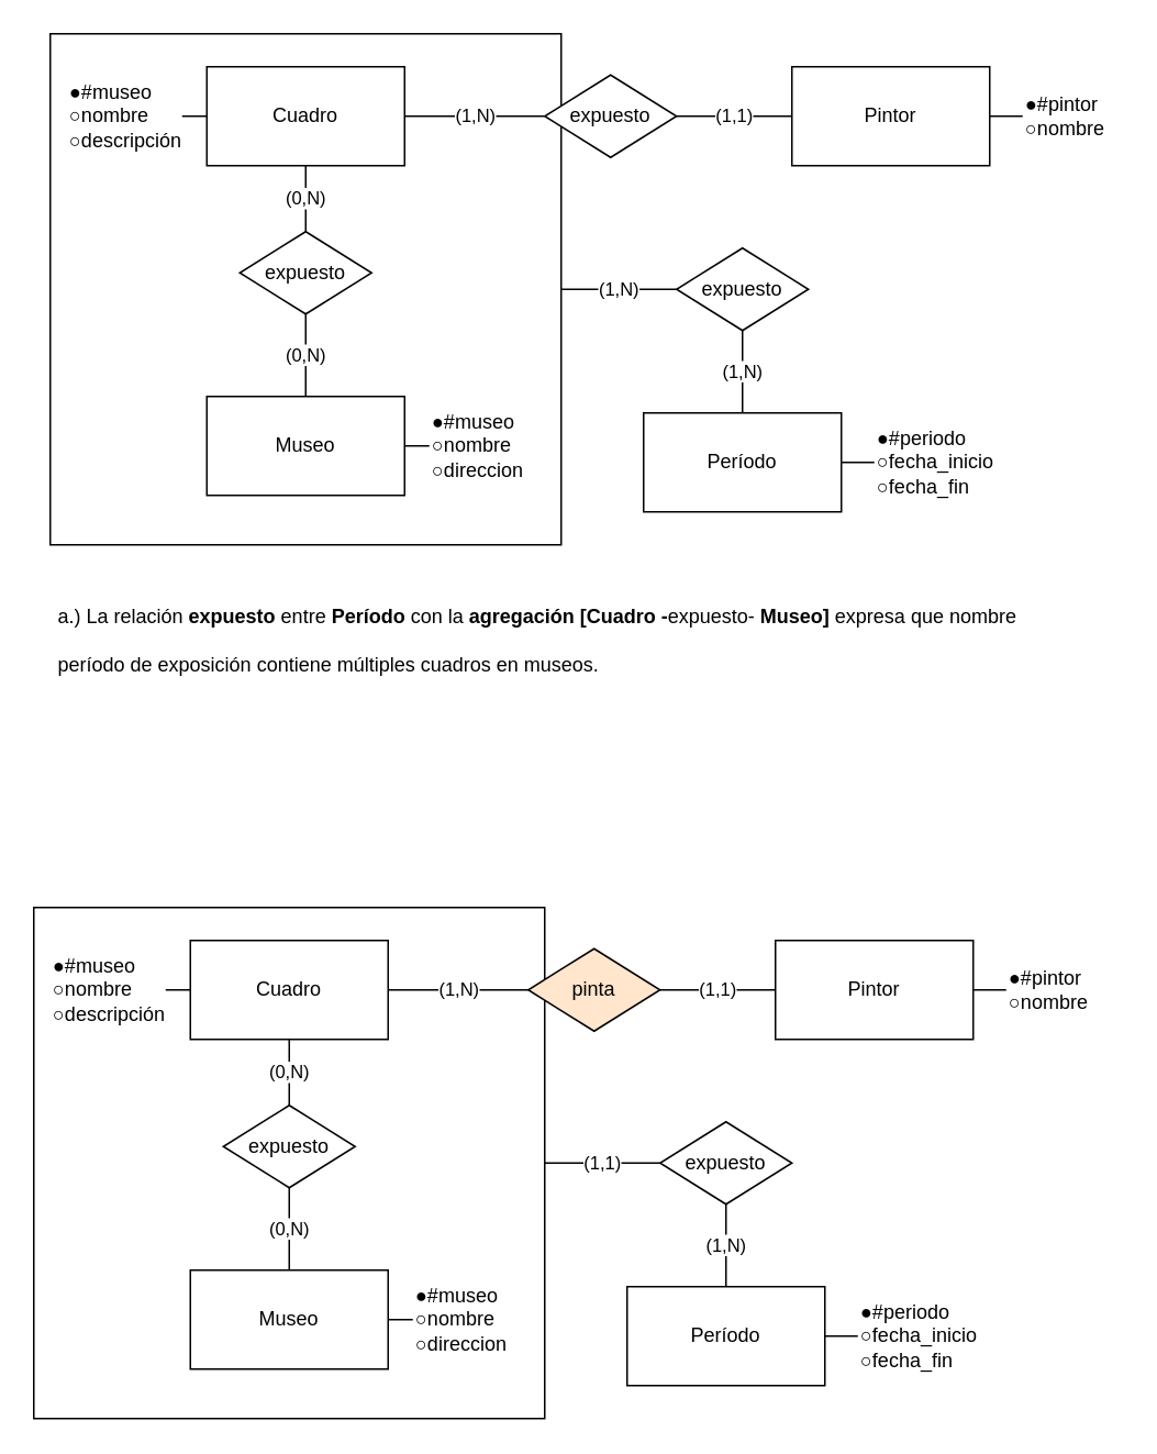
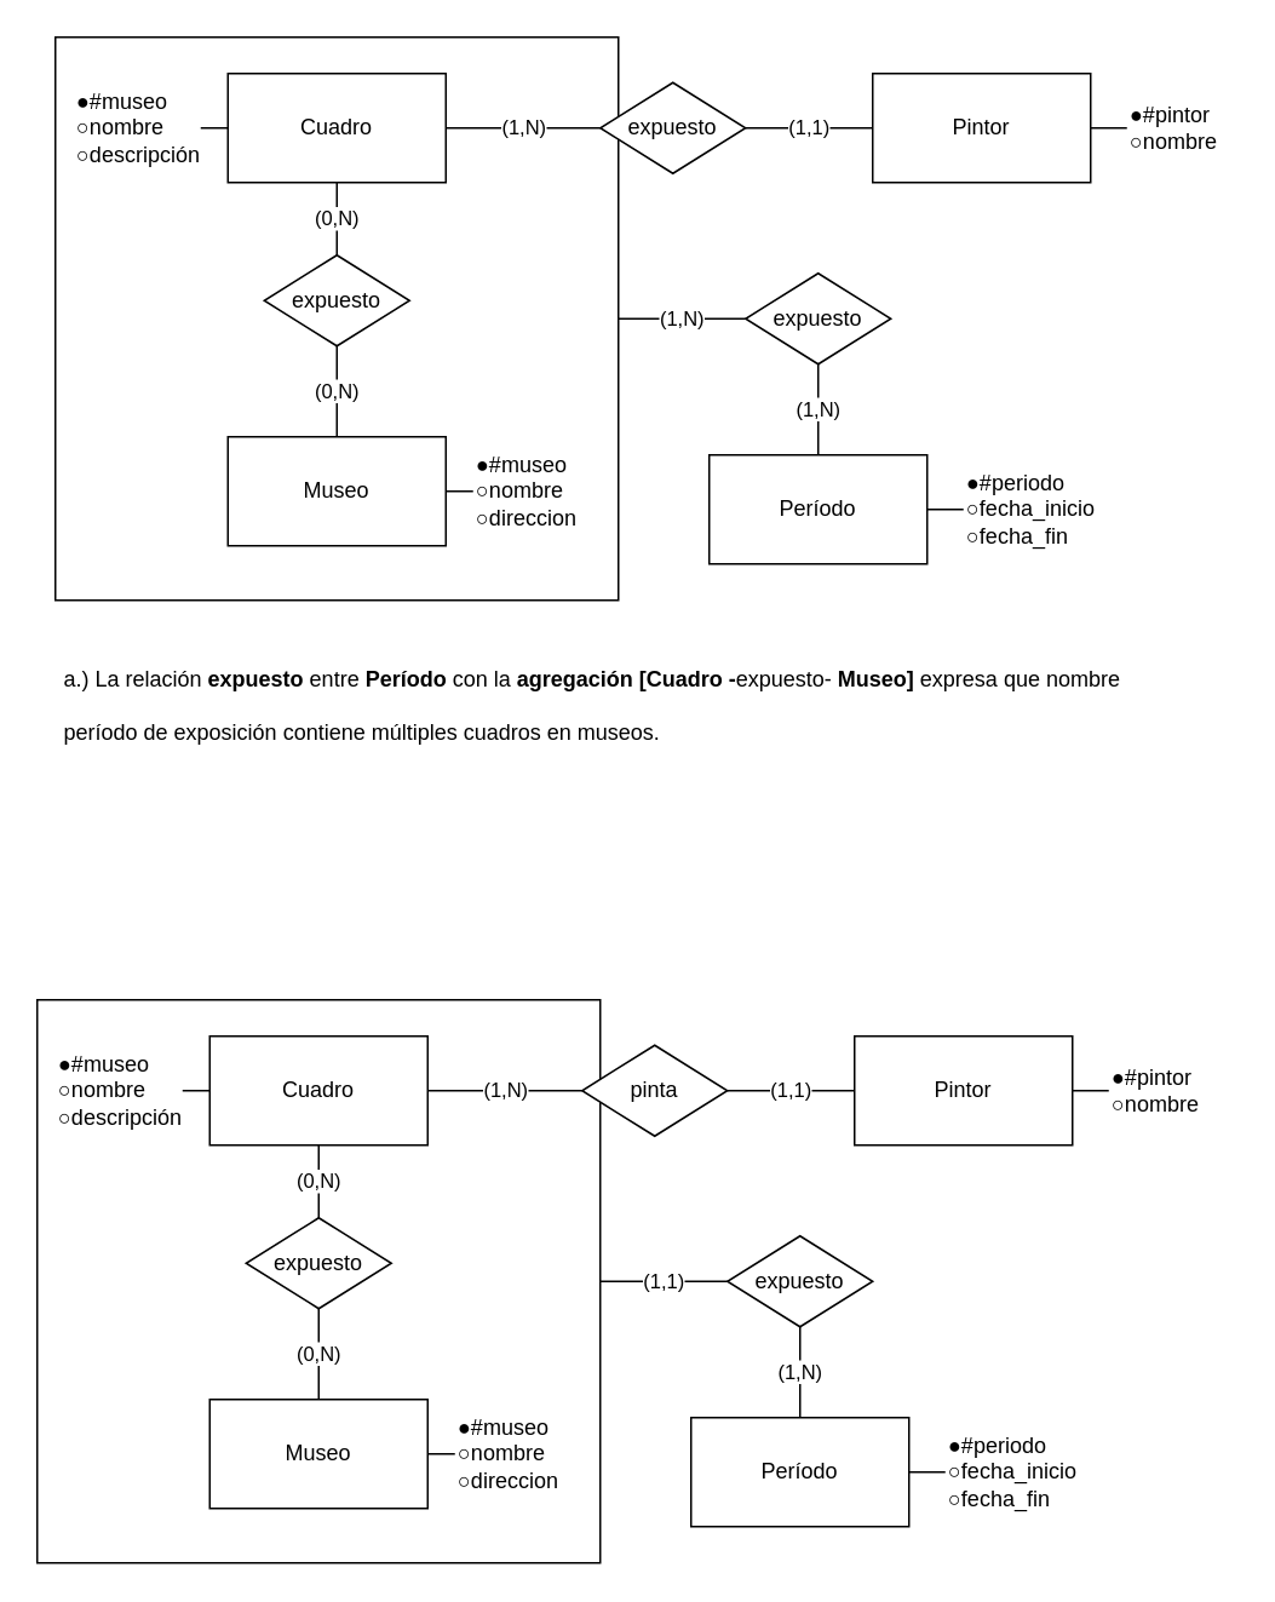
  <mxCell id="0" />
  <mxCell id="1" parent="0" />
  <mxCell id="2" value="(1,N)" style="edgeStyle=orthogonalEdgeStyle;rounded=0;orthogonalLoop=1;jettySize=auto;html=1;exitX=1;exitY=0.5;exitDx=0;exitDy=0;entryX=0;entryY=0.5;entryDx=0;entryDy=0;startArrow=none;startFill=0;endArrow=none;endFill=0;" parent="1" source="3" target="18" edge="1"><mxGeometry relative="1" as="geometry" /></mxCell>
  <mxCell id="3" value="" style="whiteSpace=wrap;html=1;aspect=fixed;" parent="1" vertex="1"><mxGeometry x="30" y="20" width="310" height="310" as="geometry" /></mxCell>
  <mxCell id="4" value="(0,N)" style="edgeStyle=orthogonalEdgeStyle;rounded=0;orthogonalLoop=1;jettySize=auto;html=1;exitX=0.5;exitY=1;exitDx=0;exitDy=0;entryX=0.5;entryY=0;entryDx=0;entryDy=0;startArrow=none;startFill=0;endArrow=none;endFill=0;" parent="1" source="6" target="13" edge="1"><mxGeometry relative="1" as="geometry" /></mxCell>
  <mxCell id="5" style="edgeStyle=orthogonalEdgeStyle;rounded=0;orthogonalLoop=1;jettySize=auto;html=1;exitX=0;exitY=0.5;exitDx=0;exitDy=0;entryX=1;entryY=0.5;entryDx=0;entryDy=0;startArrow=none;startFill=0;endArrow=none;endFill=0;" parent="1" source="6" target="23" edge="1"><mxGeometry relative="1" as="geometry" /></mxCell>
  <mxCell id="6" value="Cuadro" style="rounded=0;whiteSpace=wrap;html=1;" parent="1" vertex="1"><mxGeometry x="125" y="40" width="120" height="60" as="geometry" /></mxCell>
  <mxCell id="7" style="edgeStyle=orthogonalEdgeStyle;rounded=0;orthogonalLoop=1;jettySize=auto;html=1;exitX=1;exitY=0.5;exitDx=0;exitDy=0;entryX=0;entryY=0.5;entryDx=0;entryDy=0;startArrow=none;startFill=0;endArrow=none;endFill=0;" parent="1" source="8" target="19" edge="1"><mxGeometry relative="1" as="geometry" /></mxCell>
  <mxCell id="8" value="Pintor" style="rounded=0;whiteSpace=wrap;html=1;" parent="1" vertex="1"><mxGeometry x="480" y="40" width="120" height="60" as="geometry" /></mxCell>
  <mxCell id="9" style="edgeStyle=orthogonalEdgeStyle;rounded=0;orthogonalLoop=1;jettySize=auto;html=1;exitX=1;exitY=0.5;exitDx=0;exitDy=0;entryX=0;entryY=0.5;entryDx=0;entryDy=0;startArrow=none;startFill=0;endArrow=none;endFill=0;" parent="1" source="10" target="22" edge="1"><mxGeometry relative="1" as="geometry" /></mxCell>
  <mxCell id="10" value="Museo" style="rounded=0;whiteSpace=wrap;html=1;" parent="1" vertex="1"><mxGeometry x="125" y="240" width="120" height="60" as="geometry" /></mxCell>
  <mxCell id="11" value="Período" style="rounded=0;whiteSpace=wrap;html=1;" parent="1" vertex="1"><mxGeometry x="390" y="250" width="120" height="60" as="geometry" /></mxCell>
  <mxCell id="12" value="(0,N)" style="edgeStyle=orthogonalEdgeStyle;rounded=0;orthogonalLoop=1;jettySize=auto;html=1;exitX=0.5;exitY=1;exitDx=0;exitDy=0;endArrow=none;endFill=0;" parent="1" source="13" target="10" edge="1"><mxGeometry relative="1" as="geometry" /></mxCell>
  <mxCell id="13" value="expuesto" style="rhombus;whiteSpace=wrap;html=1;" parent="1" vertex="1"><mxGeometry x="145" y="140" width="80" height="50" as="geometry" /></mxCell>
  <mxCell id="14" value="(1,N)" style="endArrow=none;html=1;rounded=0;exitX=1;exitY=0.5;exitDx=0;exitDy=0;entryX=0;entryY=0.5;entryDx=0;entryDy=0;" parent="1" source="6" target="16" edge="1"><mxGeometry relative="1" as="geometry"><mxPoint x="280" y="160" as="sourcePoint" /><mxPoint x="440" y="160" as="targetPoint" /></mxGeometry></mxCell>
  <mxCell id="15" value="(1,1)" style="edgeStyle=orthogonalEdgeStyle;rounded=0;orthogonalLoop=1;jettySize=auto;html=1;exitX=1;exitY=0.5;exitDx=0;exitDy=0;entryX=0;entryY=0.5;entryDx=0;entryDy=0;startArrow=none;startFill=0;endArrow=none;endFill=0;" parent="1" source="16" target="8" edge="1"><mxGeometry relative="1" as="geometry" /></mxCell>
  <mxCell id="16" value="expuesto" style="rhombus;whiteSpace=wrap;html=1;" parent="1" vertex="1"><mxGeometry x="330" y="45" width="80" height="50" as="geometry" /></mxCell>
  <mxCell id="17" value="(1,N)" style="edgeStyle=orthogonalEdgeStyle;rounded=0;orthogonalLoop=1;jettySize=auto;html=1;exitX=0.5;exitY=1;exitDx=0;exitDy=0;startArrow=none;startFill=0;endArrow=none;endFill=0;" parent="1" source="18" target="11" edge="1"><mxGeometry relative="1" as="geometry" /></mxCell>
  <mxCell id="18" value="expuesto" style="rhombus;whiteSpace=wrap;html=1;" parent="1" vertex="1"><mxGeometry x="410" y="150" width="80" height="50" as="geometry" /></mxCell>
  <mxCell id="19" value="●#pintor&lt;br&gt;○nombre" style="text;html=1;strokeColor=none;fillColor=none;align=left;verticalAlign=middle;whiteSpace=wrap;rounded=0;" parent="1" vertex="1"><mxGeometry x="620" y="55" width="60" height="30" as="geometry" /></mxCell>
  <mxCell id="20" style="edgeStyle=orthogonalEdgeStyle;rounded=0;orthogonalLoop=1;jettySize=auto;html=1;exitX=0;exitY=0.5;exitDx=0;exitDy=0;startArrow=none;startFill=0;endArrow=none;endFill=0;" parent="1" source="21" target="11" edge="1"><mxGeometry relative="1" as="geometry" /></mxCell>
  <mxCell id="21" value="&lt;span style=&quot;&quot;&gt;●#periodo&lt;/span&gt;&lt;br style=&quot;&quot;&gt;&lt;span style=&quot;&quot;&gt;○fecha_inicio&lt;br&gt;&lt;/span&gt;&lt;span style=&quot;&quot;&gt;○fecha_fin&lt;/span&gt;&lt;span style=&quot;&quot;&gt;&lt;br&gt;&lt;/span&gt;" style="text;html=1;strokeColor=none;fillColor=none;align=left;verticalAlign=middle;whiteSpace=wrap;rounded=0;" parent="1" vertex="1"><mxGeometry x="530" y="257.5" width="90" height="45" as="geometry" /></mxCell>
  <mxCell id="22" value="&lt;span style=&quot;&quot;&gt;●#museo&lt;/span&gt;&lt;br style=&quot;&quot;&gt;&lt;span style=&quot;&quot;&gt;○nombre&lt;br&gt;&lt;/span&gt;&lt;span style=&quot;&quot;&gt;○direccion&lt;/span&gt;&lt;span style=&quot;&quot;&gt;&lt;br&gt;&lt;/span&gt;" style="text;html=1;strokeColor=none;fillColor=none;align=left;verticalAlign=middle;whiteSpace=wrap;rounded=0;" parent="1" vertex="1"><mxGeometry x="260" y="247.5" width="90" height="45" as="geometry" /></mxCell>
  <mxCell id="23" value="&lt;span style=&quot;&quot;&gt;●#museo&lt;/span&gt;&lt;br style=&quot;&quot;&gt;&lt;span style=&quot;&quot;&gt;○nombre&lt;br&gt;&lt;/span&gt;&lt;span style=&quot;&quot;&gt;○descripción&lt;/span&gt;&lt;span style=&quot;&quot;&gt;&lt;br&gt;&lt;/span&gt;" style="text;html=1;strokeColor=none;fillColor=none;align=left;verticalAlign=middle;whiteSpace=wrap;rounded=0;" parent="1" vertex="1"><mxGeometry x="40" y="47.5" width="70" height="45" as="geometry" /></mxCell>
  <mxCell id="24" value="&lt;h1&gt;&lt;font style=&quot;font-size: 12px; font-weight: normal;&quot;&gt;a.) La relación &lt;/font&gt;&lt;font style=&quot;font-size: 12px;&quot;&gt;expuesto &lt;/font&gt;&lt;font style=&quot;font-size: 12px; font-weight: normal;&quot;&gt;entre &lt;/font&gt;&lt;font style=&quot;font-size: 12px;&quot;&gt;Período &lt;/font&gt;&lt;font style=&quot;font-size: 12px; font-weight: normal;&quot;&gt;con la &lt;/font&gt;&lt;font style=&quot;font-size: 12px;&quot;&gt;agregación [&lt;/font&gt;&lt;font style=&quot;font-size: 12px;&quot;&gt;Cuadro -&lt;/font&gt;&lt;font style=&quot;font-size: 12px; font-weight: normal;&quot;&gt;expuesto- &lt;/font&gt;&lt;font style=&quot;font-size: 12px;&quot;&gt;Museo] &lt;span style=&quot;font-weight: normal;&quot;&gt;expresa que nombre período de exposición contiene múltiples cuadros en museos.&lt;/span&gt;&lt;/font&gt;&lt;/h1&gt;" style="text;html=1;strokeColor=none;fillColor=none;spacing=5;spacingTop=-20;whiteSpace=wrap;overflow=hidden;rounded=0;" vertex="1" parent="1"><mxGeometry x="30" y="350" width="630" height="120" as="geometry" /></mxCell>
  <mxCell id="25" value="(1,1)" style="edgeStyle=orthogonalEdgeStyle;rounded=0;orthogonalLoop=1;jettySize=auto;html=1;exitX=1;exitY=0.5;exitDx=0;exitDy=0;entryX=0;entryY=0.5;entryDx=0;entryDy=0;startArrow=none;startFill=0;endArrow=none;endFill=0;" edge="1" parent="1" source="26" target="41"><mxGeometry relative="1" as="geometry" /></mxCell>
  <mxCell id="26" value="" style="whiteSpace=wrap;html=1;aspect=fixed;" vertex="1" parent="1"><mxGeometry x="20" y="550" width="310" height="310" as="geometry" /></mxCell>
  <mxCell id="27" value="(0,N)" style="edgeStyle=orthogonalEdgeStyle;rounded=0;orthogonalLoop=1;jettySize=auto;html=1;exitX=0.5;exitY=1;exitDx=0;exitDy=0;entryX=0.5;entryY=0;entryDx=0;entryDy=0;startArrow=none;startFill=0;endArrow=none;endFill=0;" edge="1" parent="1" source="29" target="36"><mxGeometry relative="1" as="geometry" /></mxCell>
  <mxCell id="28" style="edgeStyle=orthogonalEdgeStyle;rounded=0;orthogonalLoop=1;jettySize=auto;html=1;exitX=0;exitY=0.5;exitDx=0;exitDy=0;entryX=1;entryY=0.5;entryDx=0;entryDy=0;startArrow=none;startFill=0;endArrow=none;endFill=0;" edge="1" parent="1" source="29" target="46"><mxGeometry relative="1" as="geometry" /></mxCell>
  <mxCell id="29" value="Cuadro" style="rounded=0;whiteSpace=wrap;html=1;" vertex="1" parent="1"><mxGeometry x="115" y="570" width="120" height="60" as="geometry" /></mxCell>
  <mxCell id="30" style="edgeStyle=orthogonalEdgeStyle;rounded=0;orthogonalLoop=1;jettySize=auto;html=1;exitX=1;exitY=0.5;exitDx=0;exitDy=0;entryX=0;entryY=0.5;entryDx=0;entryDy=0;startArrow=none;startFill=0;endArrow=none;endFill=0;" edge="1" parent="1" source="31" target="42"><mxGeometry relative="1" as="geometry" /></mxCell>
  <mxCell id="31" value="Pintor" style="rounded=0;whiteSpace=wrap;html=1;" vertex="1" parent="1"><mxGeometry x="470" y="570" width="120" height="60" as="geometry" /></mxCell>
  <mxCell id="32" style="edgeStyle=orthogonalEdgeStyle;rounded=0;orthogonalLoop=1;jettySize=auto;html=1;exitX=1;exitY=0.5;exitDx=0;exitDy=0;entryX=0;entryY=0.5;entryDx=0;entryDy=0;startArrow=none;startFill=0;endArrow=none;endFill=0;" edge="1" parent="1" source="33" target="45"><mxGeometry relative="1" as="geometry" /></mxCell>
  <mxCell id="33" value="Museo" style="rounded=0;whiteSpace=wrap;html=1;" vertex="1" parent="1"><mxGeometry x="115" y="770" width="120" height="60" as="geometry" /></mxCell>
  <mxCell id="34" value="Período" style="rounded=0;whiteSpace=wrap;html=1;" vertex="1" parent="1"><mxGeometry x="380" y="780" width="120" height="60" as="geometry" /></mxCell>
  <mxCell id="35" value="(0,N)" style="edgeStyle=orthogonalEdgeStyle;rounded=0;orthogonalLoop=1;jettySize=auto;html=1;exitX=0.5;exitY=1;exitDx=0;exitDy=0;endArrow=none;endFill=0;" edge="1" parent="1" source="36" target="33"><mxGeometry relative="1" as="geometry" /></mxCell>
  <mxCell id="36" value="expuesto" style="rhombus;whiteSpace=wrap;html=1;" vertex="1" parent="1"><mxGeometry x="135" y="670" width="80" height="50" as="geometry" /></mxCell>
  <mxCell id="37" value="(1,N)" style="endArrow=none;html=1;rounded=0;exitX=1;exitY=0.5;exitDx=0;exitDy=0;entryX=0;entryY=0.5;entryDx=0;entryDy=0;" edge="1" parent="1" source="29" target="39"><mxGeometry relative="1" as="geometry"><mxPoint x="270" y="690" as="sourcePoint" /><mxPoint x="430" y="690" as="targetPoint" /></mxGeometry></mxCell>
  <mxCell id="38" value="(1,1)" style="edgeStyle=orthogonalEdgeStyle;rounded=0;orthogonalLoop=1;jettySize=auto;html=1;exitX=1;exitY=0.5;exitDx=0;exitDy=0;entryX=0;entryY=0.5;entryDx=0;entryDy=0;startArrow=none;startFill=0;endArrow=none;endFill=0;" edge="1" parent="1" source="39" target="31"><mxGeometry relative="1" as="geometry" /></mxCell>
- <mxCell id="39" value="pinta" style="rhombus;whiteSpace=wrap;html=1;fillColor=#ffe6cc;" vertex="1" parent="1"><mxGeometry x="320" y="575" width="80" height="50" as="geometry" /></mxCell>
+ <mxCell id="39" value="pinta" style="rhombus;whiteSpace=wrap;html=1;" vertex="1" parent="1"><mxGeometry x="320" y="575" width="80" height="50" as="geometry" /></mxCell>
  <mxCell id="40" value="(1,N)" style="edgeStyle=orthogonalEdgeStyle;rounded=0;orthogonalLoop=1;jettySize=auto;html=1;exitX=0.5;exitY=1;exitDx=0;exitDy=0;startArrow=none;startFill=0;endArrow=none;endFill=0;" edge="1" parent="1" source="41" target="34"><mxGeometry relative="1" as="geometry" /></mxCell>
  <mxCell id="41" value="expuesto" style="rhombus;whiteSpace=wrap;html=1;" vertex="1" parent="1"><mxGeometry x="400" y="680" width="80" height="50" as="geometry" /></mxCell>
  <mxCell id="42" value="●#pintor&lt;br&gt;○nombre" style="text;html=1;strokeColor=none;fillColor=none;align=left;verticalAlign=middle;whiteSpace=wrap;rounded=0;" vertex="1" parent="1"><mxGeometry x="610" y="585" width="60" height="30" as="geometry" /></mxCell>
  <mxCell id="43" style="edgeStyle=orthogonalEdgeStyle;rounded=0;orthogonalLoop=1;jettySize=auto;html=1;exitX=0;exitY=0.5;exitDx=0;exitDy=0;startArrow=none;startFill=0;endArrow=none;endFill=0;" edge="1" parent="1" source="44" target="34"><mxGeometry relative="1" as="geometry" /></mxCell>
  <mxCell id="44" value="&lt;span style=&quot;&quot;&gt;●#periodo&lt;/span&gt;&lt;br style=&quot;&quot;&gt;&lt;span style=&quot;&quot;&gt;○fecha_inicio&lt;br&gt;&lt;/span&gt;&lt;span style=&quot;&quot;&gt;○fecha_fin&lt;/span&gt;&lt;span style=&quot;&quot;&gt;&lt;br&gt;&lt;/span&gt;" style="text;html=1;strokeColor=none;fillColor=none;align=left;verticalAlign=middle;whiteSpace=wrap;rounded=0;" vertex="1" parent="1"><mxGeometry x="520" y="787.5" width="90" height="45" as="geometry" /></mxCell>
  <mxCell id="45" value="&lt;span style=&quot;&quot;&gt;●#museo&lt;/span&gt;&lt;br style=&quot;&quot;&gt;&lt;span style=&quot;&quot;&gt;○nombre&lt;br&gt;&lt;/span&gt;&lt;span style=&quot;&quot;&gt;○direccion&lt;/span&gt;&lt;span style=&quot;&quot;&gt;&lt;br&gt;&lt;/span&gt;" style="text;html=1;strokeColor=none;fillColor=none;align=left;verticalAlign=middle;whiteSpace=wrap;rounded=0;" vertex="1" parent="1"><mxGeometry x="250" y="777.5" width="90" height="45" as="geometry" /></mxCell>
  <mxCell id="46" value="&lt;span style=&quot;&quot;&gt;●#museo&lt;/span&gt;&lt;br style=&quot;&quot;&gt;&lt;span style=&quot;&quot;&gt;○nombre&lt;br&gt;&lt;/span&gt;&lt;span style=&quot;&quot;&gt;○descripción&lt;/span&gt;&lt;span style=&quot;&quot;&gt;&lt;br&gt;&lt;/span&gt;" style="text;html=1;strokeColor=none;fillColor=none;align=left;verticalAlign=middle;whiteSpace=wrap;rounded=0;" vertex="1" parent="1"><mxGeometry x="30" y="577.5" width="70" height="45" as="geometry" /></mxCell>
